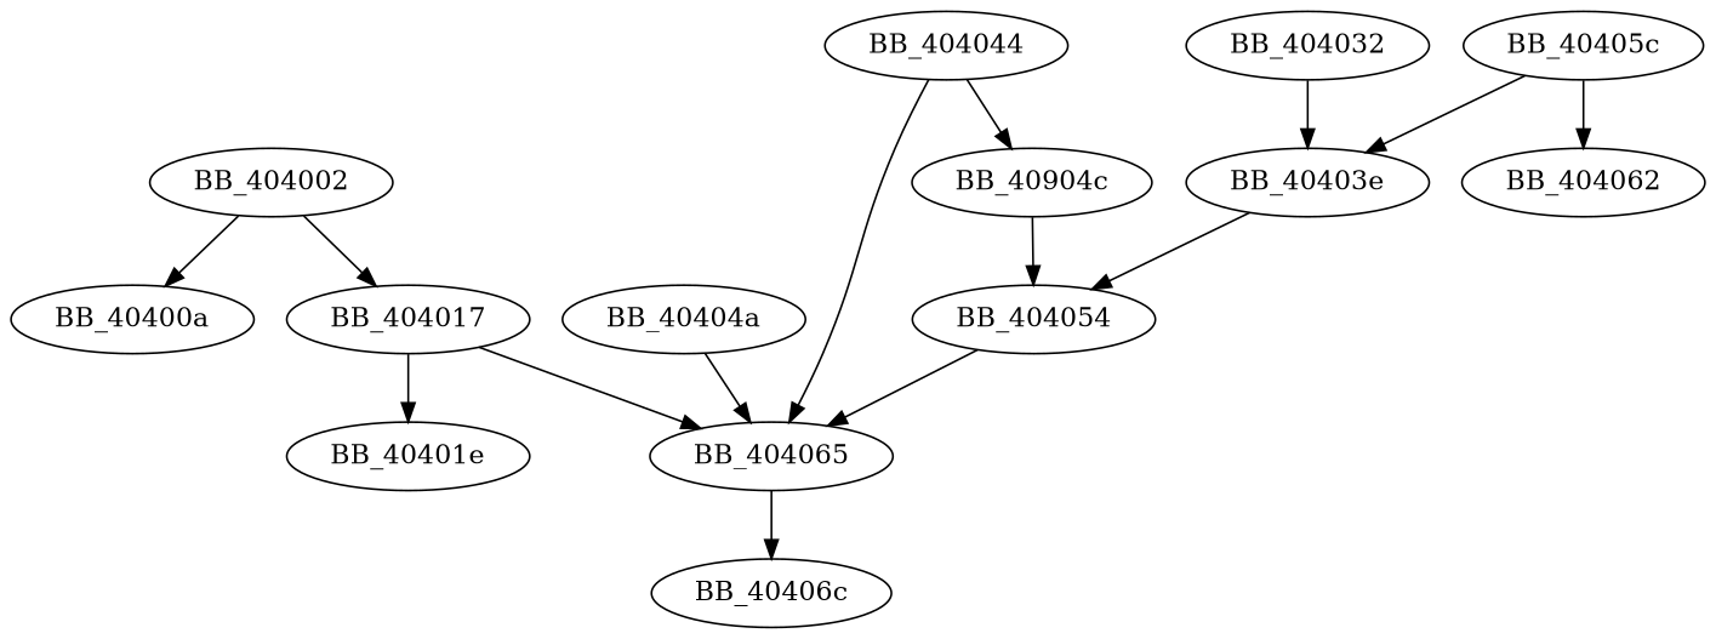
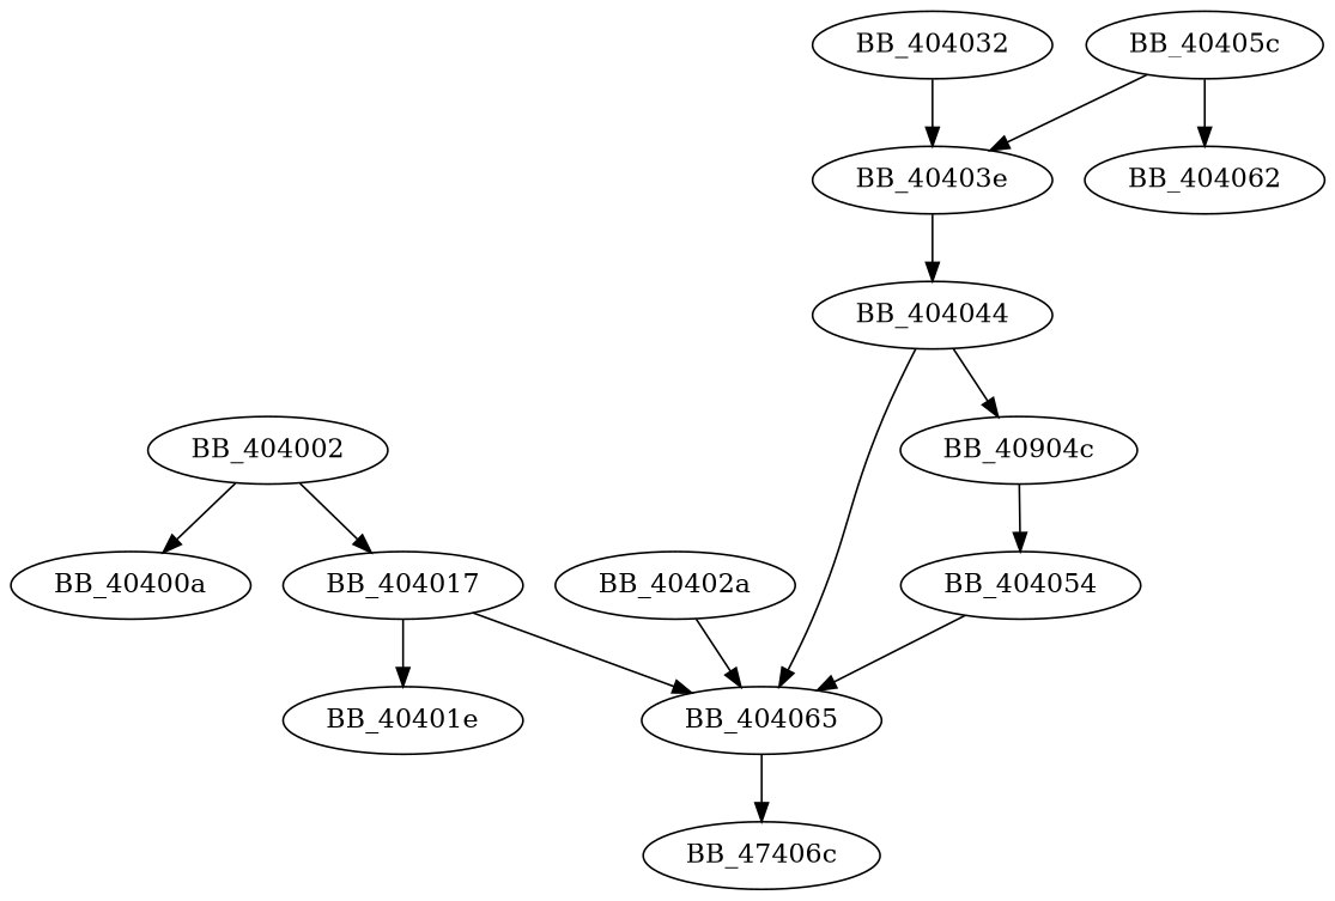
  digraph {
    BB_404002
    BB_40400a
    BB_404017
    BB_40401e
    BB_404065
-   BB_40406c
-   BB_40402a [label=BB_40404a]
+   BB_40406c [label=BB_47406c]
+   BB_40402a
    BB_404032
    BB_40403e
    BB_404044
    n11 [label=BB_40904c]
    BB_40405c
    BB_404062
    BB_404054
    BB_404002 -> BB_40400a
    BB_404002 -> BB_404017
    BB_404017 -> BB_40401e
    BB_404017 -> BB_404065
    BB_404065 -> BB_40406c
    BB_40402a -> BB_404065
    BB_404032 -> BB_40403e
-   BB_40403e -> BB_404054
+   BB_40403e -> BB_404044
    BB_404044 -> BB_404065
    BB_404044 -> n11
    n11 -> BB_404054
    BB_40405c -> BB_40403e
    BB_40405c -> BB_404062
    BB_404054 -> BB_404065
  }
